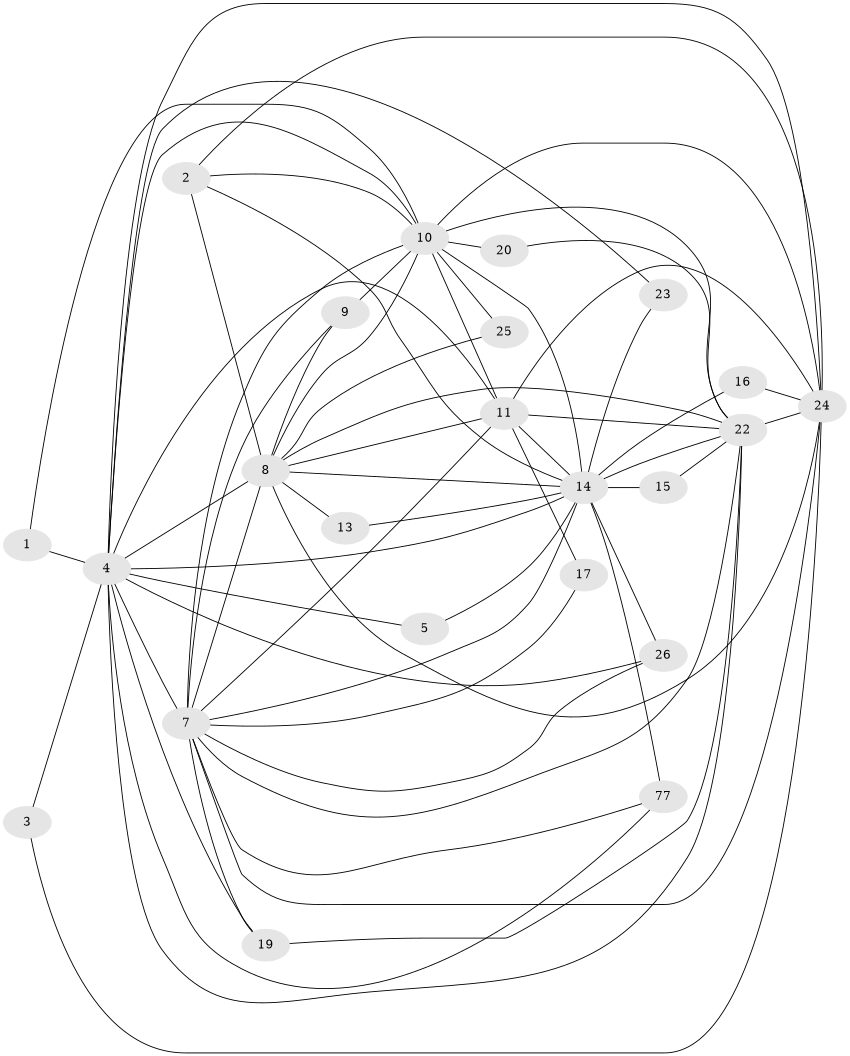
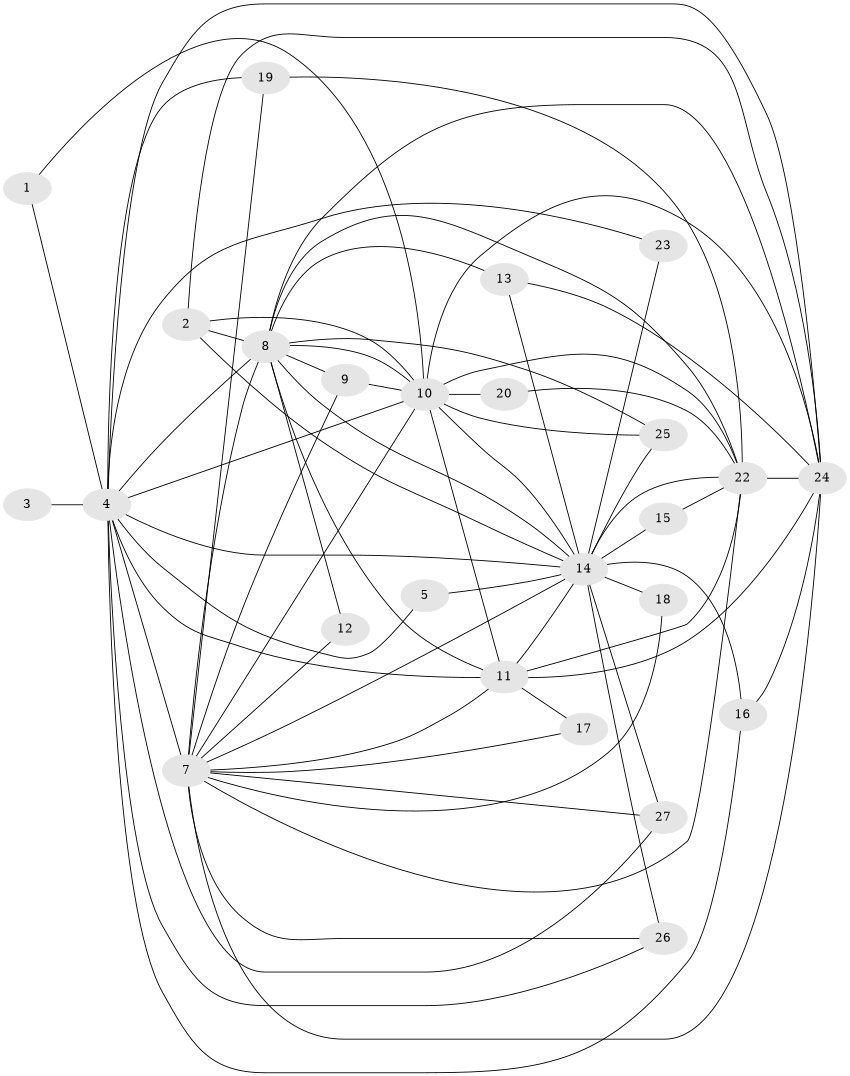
  graph {
    rankdir=LR
    node [color=gray90 style=filled]
    edge [weight=1.0]
    1
    4
    10
    8
    14
    24
    5
    7
    11
    19
    22
    23
    26
-   27 [label=77]
+   27
    25
    20
    2
    9
+   12
    13
    15
+   18
    16
    3
    17
    1 -- 4
    1 -- 10
    4 -- 10 [weight=2.0]
    4 -- 8
    4 -- 14 [weight=2.0]
    4 -- 24 [weight=3.0]
    4 -- 5
    4 -- 7 [weight=2.0]
    4 -- 11
    4 -- 19
-   4 -- 22
+   4 -- 16
    4 -- 23
    4 -- 26
    4 -- 27
    10 -- 14
    10 -- 24 [weight=2.0]
    10 -- 11
    10 -- 22
    10 -- 25
    10 -- 20 [weight=2.0]
    8 -- 10
    8 -- 14
    8 -- 24 [weight=2.0]
    8 -- 11
    8 -- 22 [weight=2.0]
    8 -- 25
    8 -- 9
+   8 -- 12
    8 -- 13
    14 -- 22
    14 -- 23
    14 -- 26
    14 -- 27
+   14 -- 25
    14 -- 15
+   14 -- 18
    14 -- 16
    5 -- 14
    7 -- 10 [weight=2.0]
    7 -- 8 [weight=2.0]
    7 -- 14 [weight=2.0]
    7 -- 24 [weight=5.0]
    7 -- 11 [weight=2.0]
    7 -- 19
    7 -- 22 [weight=2.0]
    7 -- 26
    7 -- 27
    7 -- 9
+   7 -- 12
+   7 -- 18
    7 -- 17
    11 -- 14 [weight=2.0]
    11 -- 24 [weight=2.0]
    11 -- 22
    11 -- 17
    19 -- 22
    22 -- 24 [weight=3.0]
    20 -- 22
    2 -- 10
    2 -- 8
    2 -- 14
    2 -- 24
    9 -- 10
    13 -- 14
    15 -- 22
    16 -- 24 [weight=3.0]
    3 -- 4
-   3 -- 24
+   13 -- 24
  }
